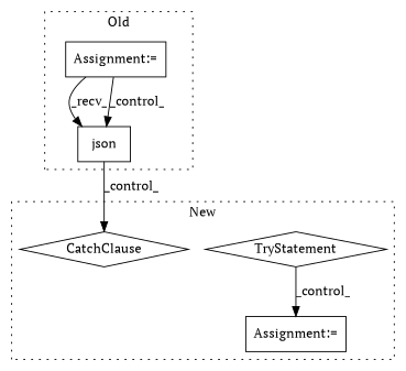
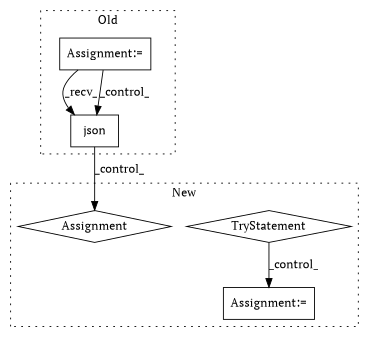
  digraph {
    fontname="PT Serif"
    node [a=7 fontname="PT Serif" shape=box]
    edge [fontname="PT Serif"]
    n1 [a=32 l=6 label=json s=927]
    n2 [l=1 label="Assignment:=" s=638]
    n3 [a=54 l=4 label=TryStatement s=796 shape=diamond]
-   n4 [a=12 l="11,2" label=CatchClause s="886,919" shape=diamond]
+   n4 [a=12 l="11,2" label=Assignment s="886,919" shape=diamond]
    n5 [l=2 label="Assignment:=" s=845]
    subgraph cluster_1 {
      label=Old
      style=dotted
      n1
      n2
    }
    subgraph cluster_2 {
      label=New
      style=dotted
      n3
      n4
      n5
    }
    n1 -> n4 [label=_control_]
    n2 -> n1 [label=_recv_]
    n2 -> n1 [label=_control_]
    n3 -> n5 [label=_control_]
  }
